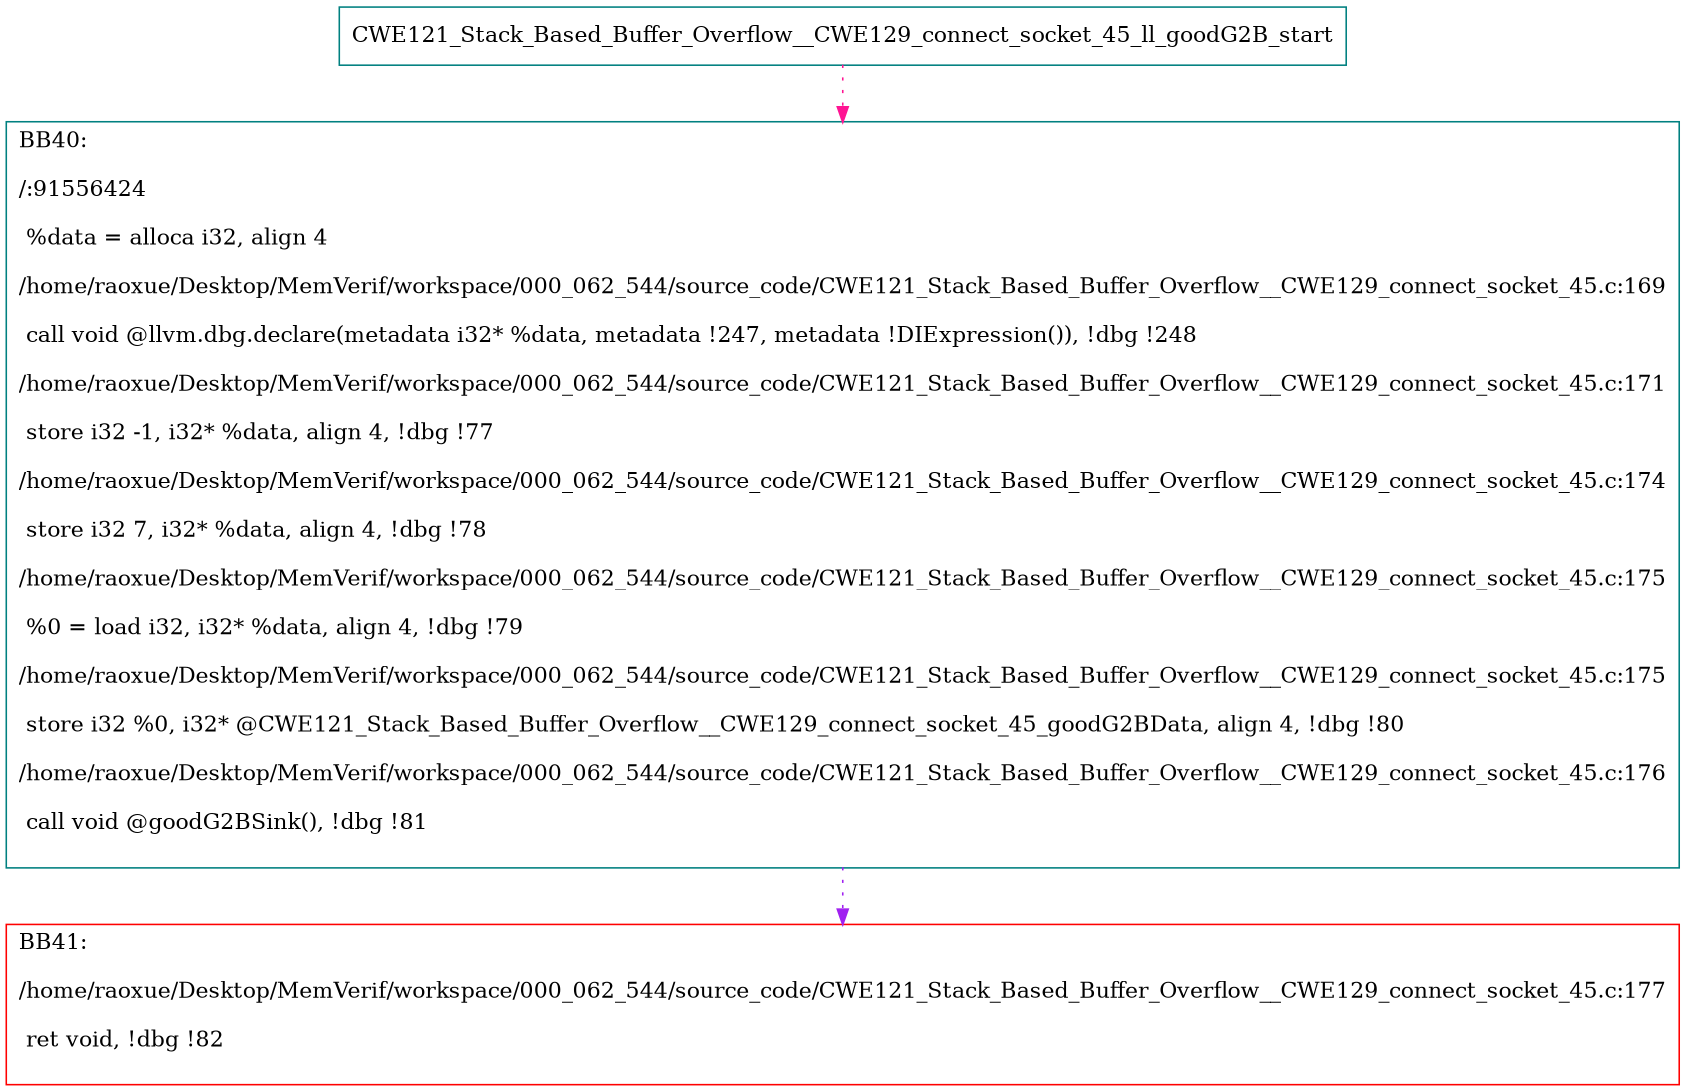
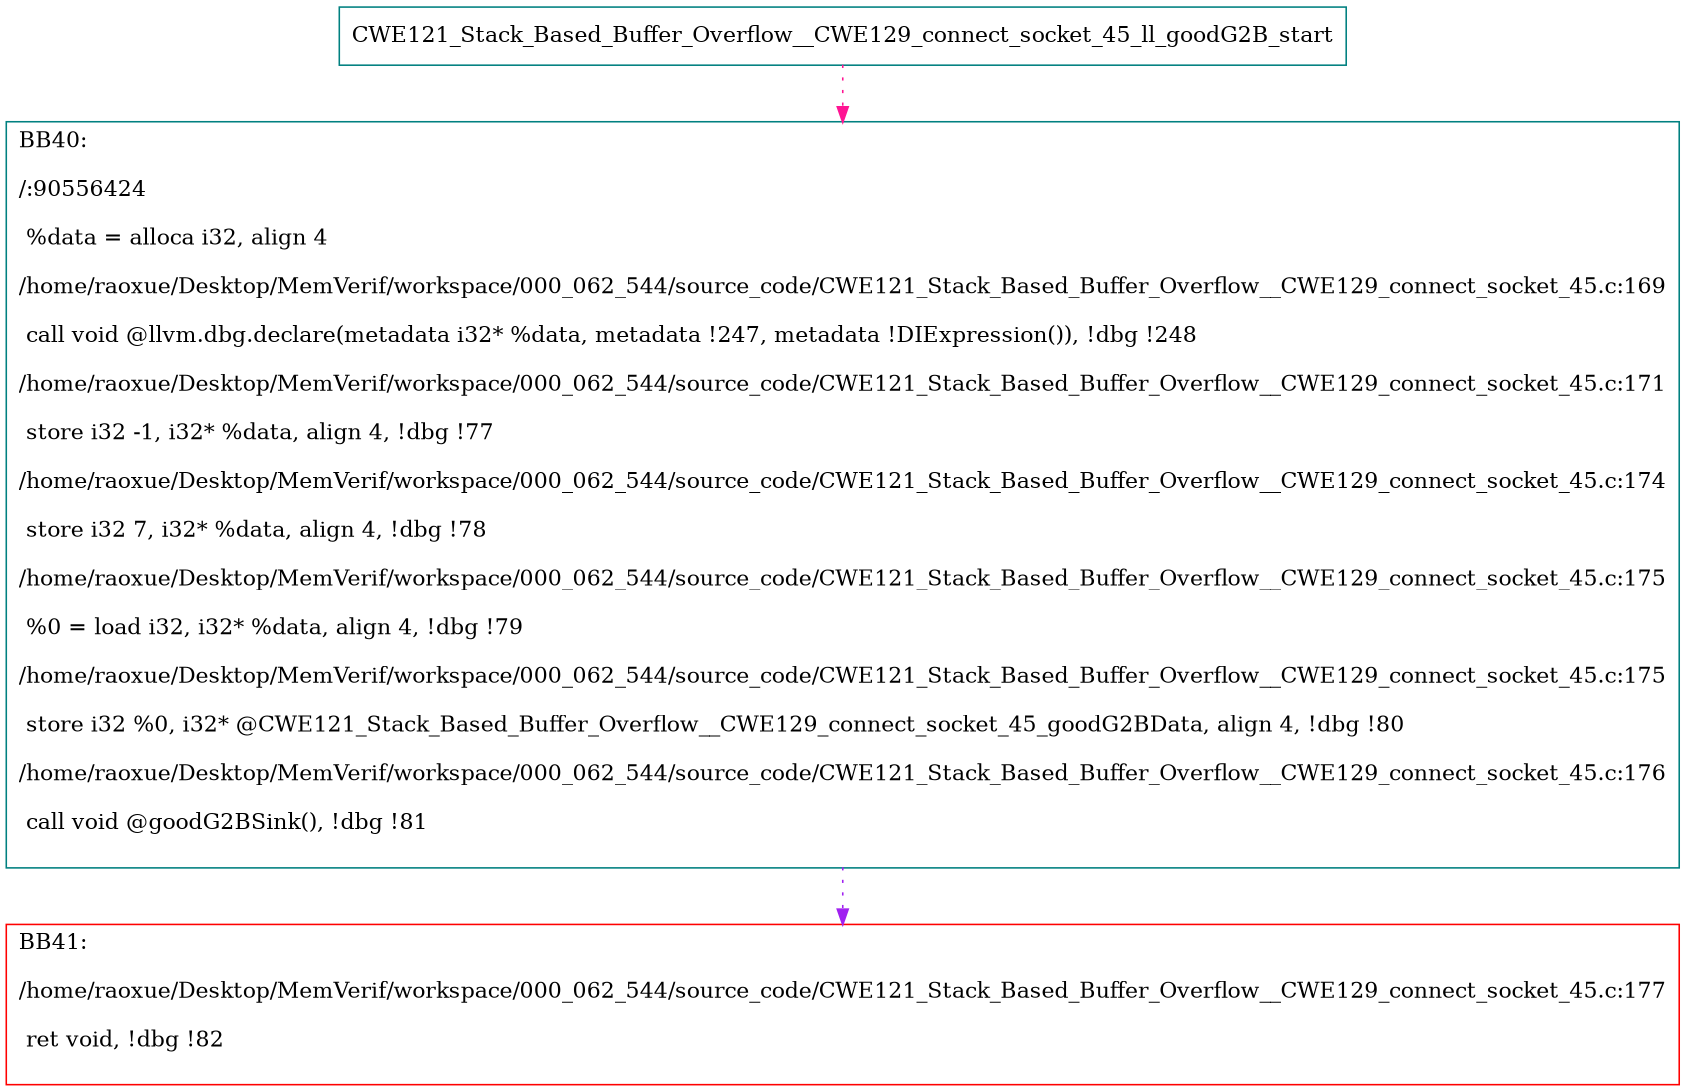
  digraph {
    node [shape=record color=teal]
    edge [style=dotted]
    n1 [label="{CWE121_Stack_Based_Buffer_Overflow__CWE129_connect_socket_45_ll_goodG2B_start}"]
-   n2 [label="{BB40:\l\l/:91556424\l\n  %data = alloca i32, align 4\l\n/home/raoxue/Desktop/MemVerif/workspace/000_062_544/source_code/CWE121_Stack_Based_Buffer_Overflow__CWE129_connect_socket_45.c:169\l\n  call void @llvm.dbg.declare(metadata i32* %data, metadata !247, metadata !DIExpression()), !dbg !248\l\n/home/raoxue/Desktop/MemVerif/workspace/000_062_544/source_code/CWE121_Stack_Based_Buffer_Overflow__CWE129_connect_socket_45.c:171\l\n  store i32 -1, i32* %data, align 4, !dbg !77\l\n/home/raoxue/Desktop/MemVerif/workspace/000_062_544/source_code/CWE121_Stack_Based_Buffer_Overflow__CWE129_connect_socket_45.c:174\l\n  store i32 7, i32* %data, align 4, !dbg !78\l\n/home/raoxue/Desktop/MemVerif/workspace/000_062_544/source_code/CWE121_Stack_Based_Buffer_Overflow__CWE129_connect_socket_45.c:175\l\n  %0 = load i32, i32* %data, align 4, !dbg !79\l\n/home/raoxue/Desktop/MemVerif/workspace/000_062_544/source_code/CWE121_Stack_Based_Buffer_Overflow__CWE129_connect_socket_45.c:175\l\n  store i32 %0, i32* @CWE121_Stack_Based_Buffer_Overflow__CWE129_connect_socket_45_goodG2BData, align 4, !dbg !80\l\n/home/raoxue/Desktop/MemVerif/workspace/000_062_544/source_code/CWE121_Stack_Based_Buffer_Overflow__CWE129_connect_socket_45.c:176\l\n  call void @goodG2BSink(), !dbg !81\l\n}"]
+   n2 [label="{BB40:\l\l/:90556424\l\n  %data = alloca i32, align 4\l\n/home/raoxue/Desktop/MemVerif/workspace/000_062_544/source_code/CWE121_Stack_Based_Buffer_Overflow__CWE129_connect_socket_45.c:169\l\n  call void @llvm.dbg.declare(metadata i32* %data, metadata !247, metadata !DIExpression()), !dbg !248\l\n/home/raoxue/Desktop/MemVerif/workspace/000_062_544/source_code/CWE121_Stack_Based_Buffer_Overflow__CWE129_connect_socket_45.c:171\l\n  store i32 -1, i32* %data, align 4, !dbg !77\l\n/home/raoxue/Desktop/MemVerif/workspace/000_062_544/source_code/CWE121_Stack_Based_Buffer_Overflow__CWE129_connect_socket_45.c:174\l\n  store i32 7, i32* %data, align 4, !dbg !78\l\n/home/raoxue/Desktop/MemVerif/workspace/000_062_544/source_code/CWE121_Stack_Based_Buffer_Overflow__CWE129_connect_socket_45.c:175\l\n  %0 = load i32, i32* %data, align 4, !dbg !79\l\n/home/raoxue/Desktop/MemVerif/workspace/000_062_544/source_code/CWE121_Stack_Based_Buffer_Overflow__CWE129_connect_socket_45.c:175\l\n  store i32 %0, i32* @CWE121_Stack_Based_Buffer_Overflow__CWE129_connect_socket_45_goodG2BData, align 4, !dbg !80\l\n/home/raoxue/Desktop/MemVerif/workspace/000_062_544/source_code/CWE121_Stack_Based_Buffer_Overflow__CWE129_connect_socket_45.c:176\l\n  call void @goodG2BSink(), !dbg !81\l\n}"]
    n3 [label="{BB41:\l\l/home/raoxue/Desktop/MemVerif/workspace/000_062_544/source_code/CWE121_Stack_Based_Buffer_Overflow__CWE129_connect_socket_45.c:177\l\n  ret void, !dbg !82\l\n}" color=red]
    n1 -> n2 [color=deeppink]
    n2 -> n3 [color=purple]
  }
